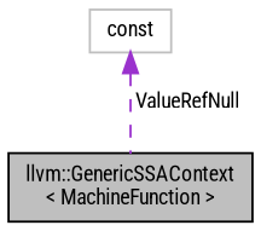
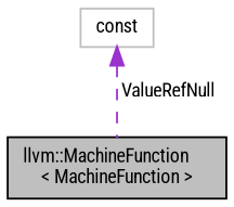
  digraph {
    fontname="Roboto Condensed"
    node [fontname="Roboto Condensed" fontsize=10 shape=record]
-   n1 [color=black fillcolor=grey75 fontcolor=black height=0.2 label="llvm::GenericSSAContext\l\< MachineFunction \>" style=filled width=0.4]
+   n1 [color=black fillcolor=grey75 fontcolor=black height=0.2 label="llvm::MachineFunction\l\< MachineFunction \>" style=filled width=0.4]
    n2 [color=grey75 height=0.2 label=const width=0.4]
    n2 -> n1 [color=darkorchid3 dir=back fontname="Roboto Condensed" fontsize=10 label=" ValueRefNull" labelfontname=Helvetica labelfontsize=10 style=dashed]
  }
